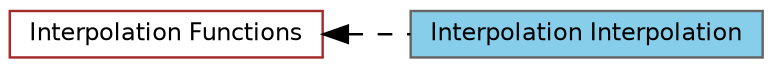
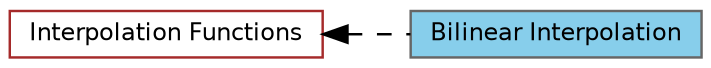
  digraph {
    rankdir=LR
    node [fontname=Helvetica fontsize=10 shape=record style=filled]
    n1 [color=brown fillcolor=white height=0.2 label="Interpolation Functions" width=0.4]
-   n2 [color=gray40 fillcolor=skyblue fontcolor=black height=0.2 label="Interpolation Interpolation" width=0.4]
+   n2 [color=gray40 fillcolor=skyblue fontcolor=black height=0.2 label="Bilinear Interpolation" width=0.4]
    n1 -> n2 [dir=back fontname=Helvetica fontsize=10 labelfontname=Helvetica labelfontsize=10 shape=plaintext style=dashed]
  }
